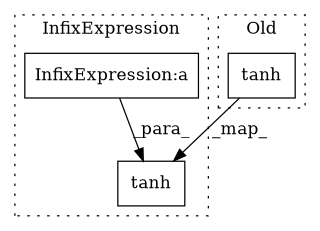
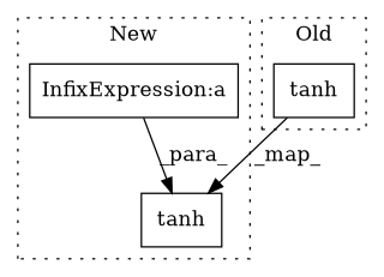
  digraph {
    node [a=32 l="5,1" shape=box]
    n1 [label=tanh s="5542,5559"]
    n2 [a=27 l=3 label="InfixExpression:a" s=5035]
    n3 [label=tanh s="5383,5400"]
    subgraph cluster_1 {
-     label=InfixExpression
+     label=New
      style=dotted
      n1
      n2
    }
    subgraph cluster_2 {
      label=Old
      style=dotted
      n3
    }
    n2 -> n1 [label=_para_]
    n3 -> n1 [label=_map_]
  }
